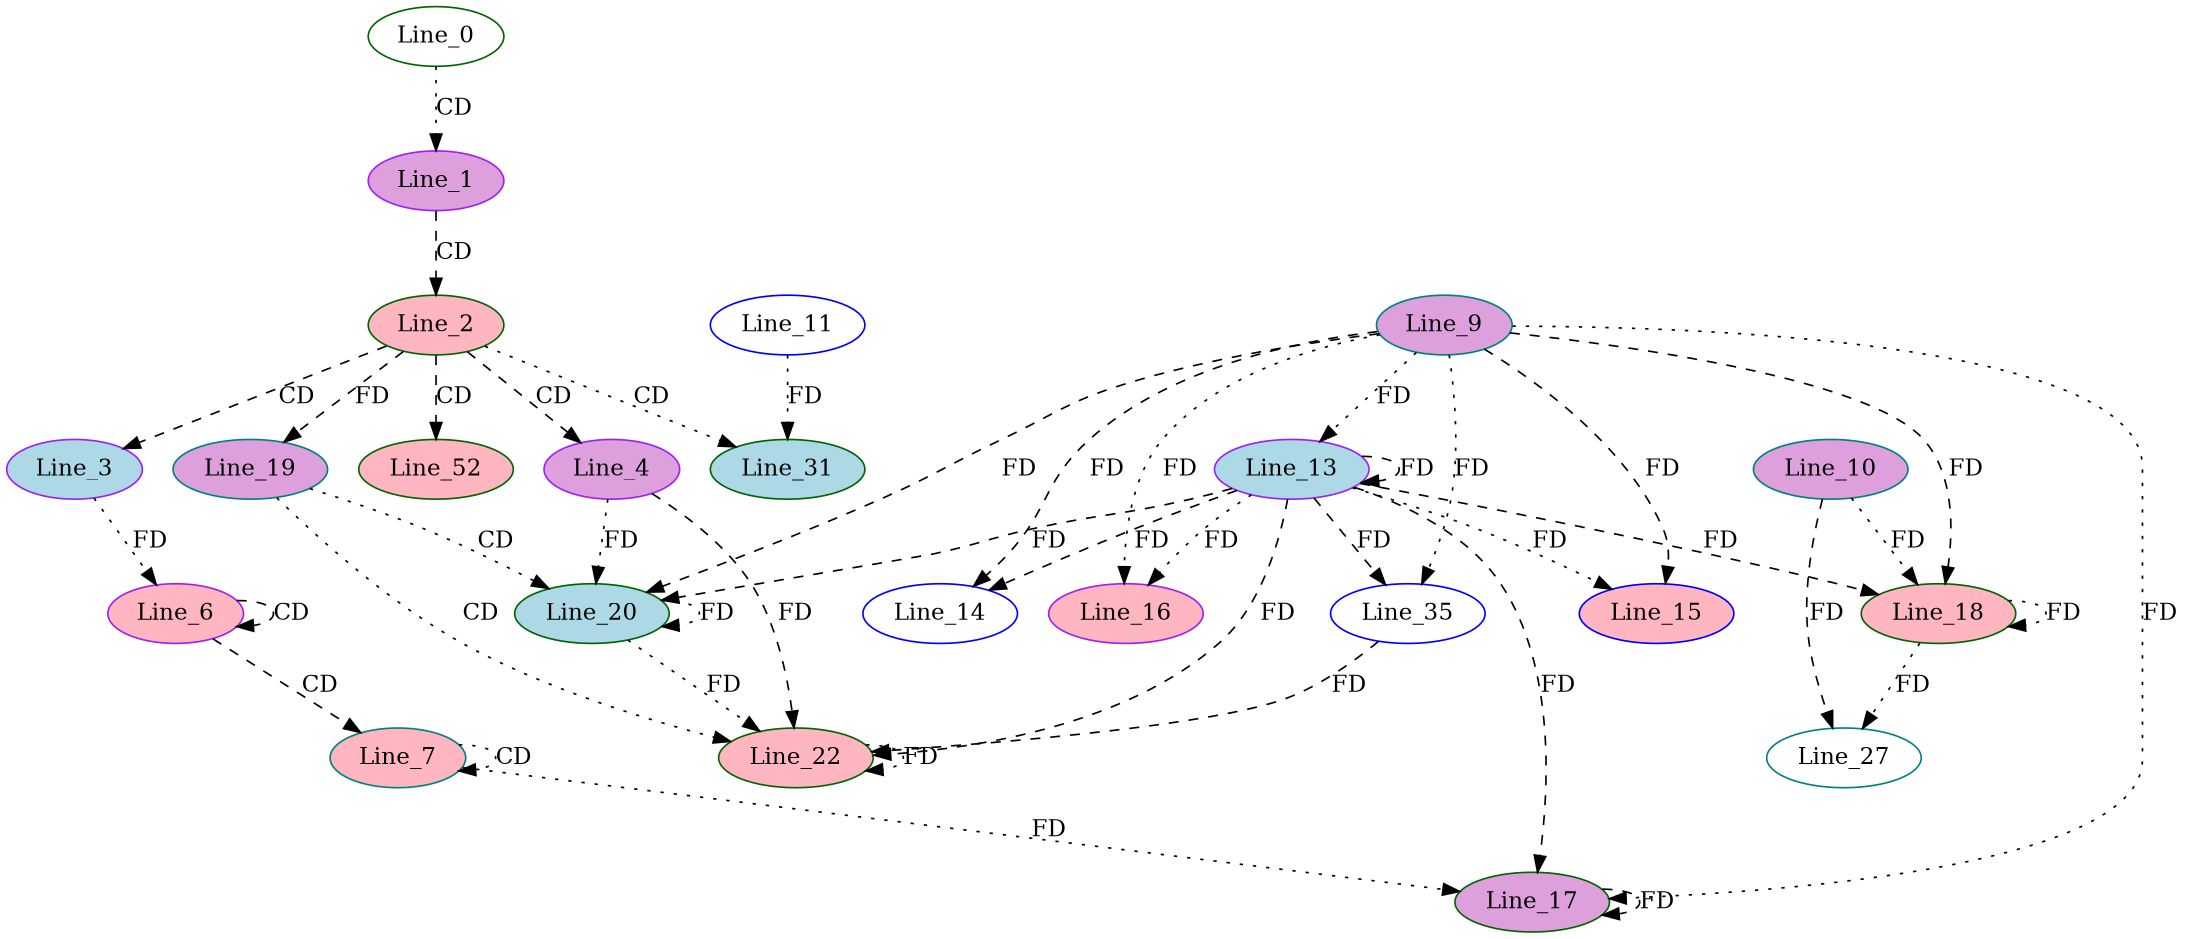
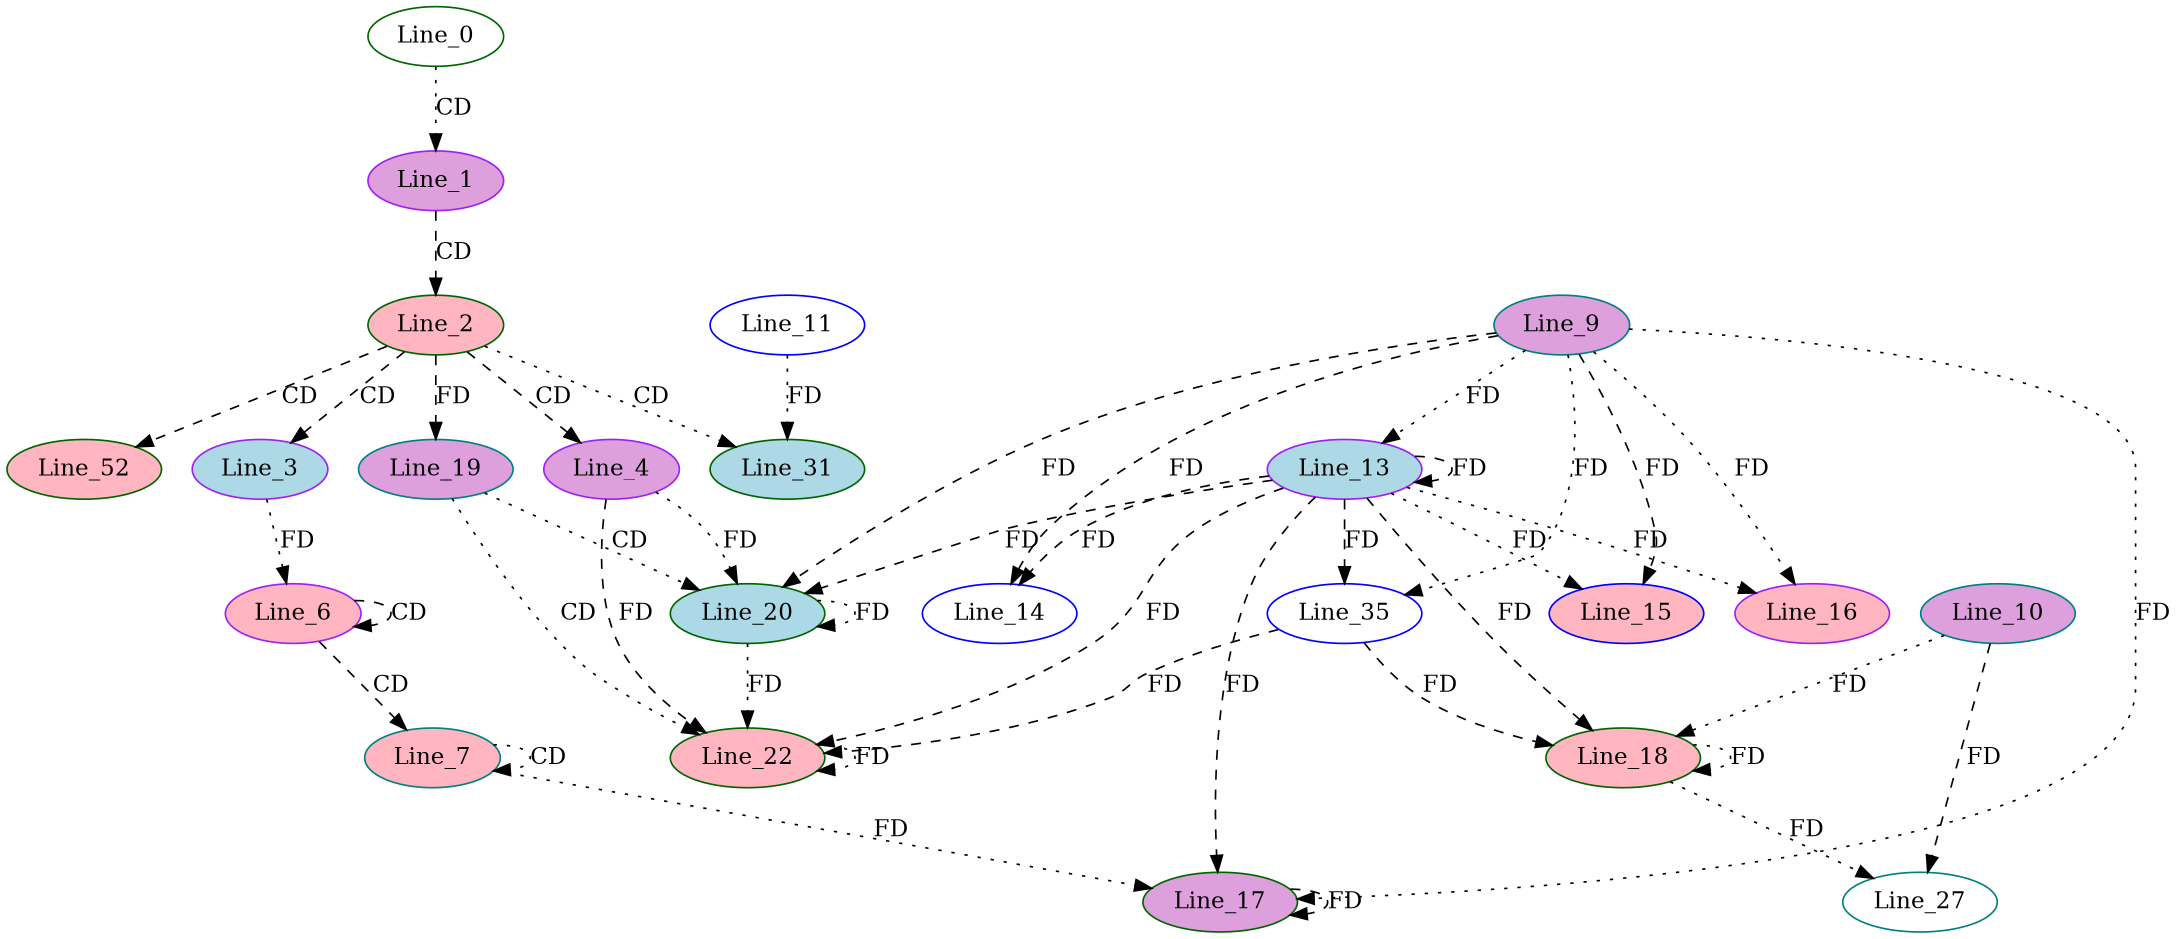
  digraph {
    node [color=darkgreen fillcolor=lightpink style=filled]
    edge [style=dashed]
    Line_0 [fillcolor=white]
    Line_1 [color=purple fillcolor=plum]
    Line_2
    Line_3 [color=purple fillcolor=lightblue]
    Line_4 [color=purple fillcolor=plum]
    Line_19 [color=teal fillcolor=plum]
    Line_52
    Line_31 [fillcolor=lightblue]
    Line_6 [color=purple]
    Line_20 [fillcolor=lightblue]
    Line_22
    Line_7 [color=teal]
    Line_17 [fillcolor=plum]
    Line_9 [color=teal fillcolor=plum]
    Line_13 [color=purple fillcolor=lightblue]
    Line_14 [color=blue fillcolor=white]
    Line_15 [color=blue]
    Line_16 [color=purple]
    Line_18
    Line_35 [color=blue fillcolor=white]
    Line_27 [color=teal fillcolor=white]
    Line_10 [color=teal fillcolor=plum]
    Line_11 [color=blue fillcolor=white]
    Line_0 -> Line_1 [label=CD style=dotted]
    Line_1 -> Line_2 [label=CD]
    Line_2 -> Line_3 [label=CD]
    Line_2 -> Line_4 [label=CD]
    Line_2 -> Line_19 [label=FD]
    Line_2 -> Line_52 [label=CD]
    Line_2 -> Line_31 [label=CD style=dotted]
    Line_3 -> Line_6 [label=FD style=dotted]
    Line_4 -> Line_20 [label=FD style=dotted]
    Line_4 -> Line_22 [label=FD]
    Line_19 -> Line_20 [label=CD style=dotted]
    Line_19 -> Line_22 [label=CD style=dotted]
    Line_6 -> Line_6 [label=CD]
    Line_6 -> Line_7 [label=CD]
    Line_20 -> Line_20 [label=FD style=dotted]
    Line_20 -> Line_22 [label=FD style=dotted]
    Line_22 -> Line_22 [label=FD style=dotted]
    Line_7 -> Line_7 [label=CD style=dotted]
    Line_7 -> Line_17 [label=FD style=dotted]
    Line_17 -> Line_17 [label=FD]
    Line_9 -> Line_20 [label=FD]
    Line_9 -> Line_17 [label=FD style=dotted]
    Line_9 -> Line_13 [label=FD style=dotted]
    Line_9 -> Line_14 [label=FD]
    Line_9 -> Line_15 [label=FD]
    Line_9 -> Line_16 [label=FD style=dotted]
-   Line_9 -> Line_18 [label=FD]
+   Line_35 -> Line_18 [label=FD]
    Line_9 -> Line_35 [label=FD style=dotted]
    Line_13 -> Line_20 [label=FD]
    Line_13 -> Line_22 [label=FD]
    Line_13 -> Line_17 [label=FD]
    Line_13 -> Line_13 [label=FD]
    Line_13 -> Line_14 [label=FD]
    Line_13 -> Line_15 [label=FD style=dotted]
    Line_13 -> Line_16 [label=FD style=dotted]
    Line_13 -> Line_18 [label=FD]
    Line_13 -> Line_35 [label=FD]
    Line_18 -> Line_18 [label=FD style=dotted]
    Line_18 -> Line_27 [label=FD style=dotted]
    Line_35 -> Line_22 [label=FD]
    Line_10 -> Line_18 [label=FD style=dotted]
    Line_10 -> Line_27 [label=FD]
    Line_11 -> Line_31 [label=FD style=dotted]
  }
